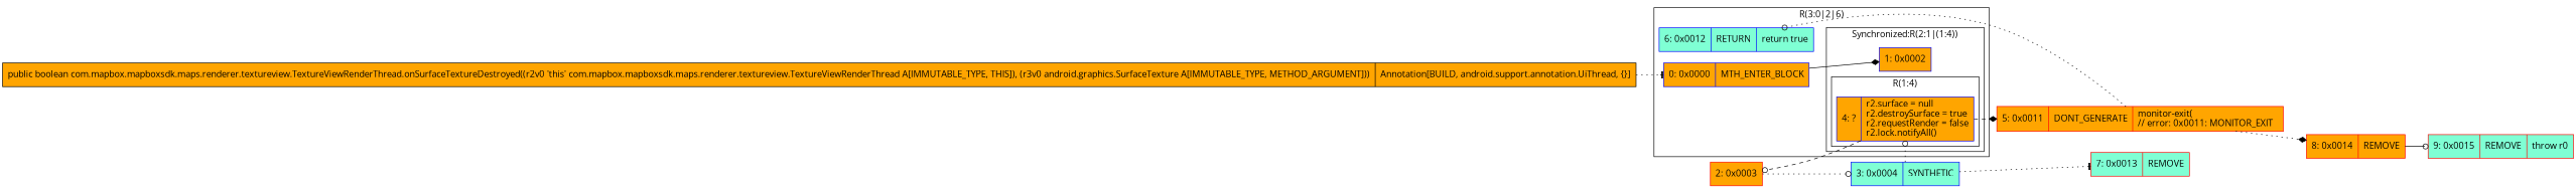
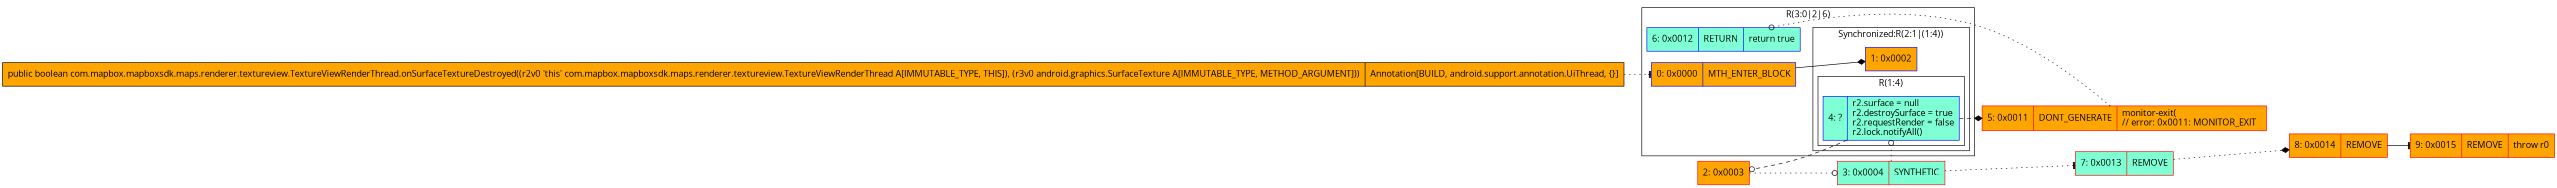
  digraph {
    fontname="Open Sans"
    rankdir=LR
    node [color=red fillcolor=orange fontname="Open Sans" shape=record style=filled]
    edge [arrowhead=odot fontname="Open Sans" style=dotted]
-   n1 [color=blue label="{4\:\ ?|r2.surface = null\lr2.destroySurface = true\lr2.requestRender = false\lr2.lock.notifyAll()\l}"]
+   n1 [color=blue fillcolor=aquamarine label="{4\:\ ?|r2.surface = null\lr2.destroySurface = true\lr2.requestRender = false\lr2.lock.notifyAll()\l}"]
    n2 [color=blue label="{1\:\ 0x0002}"]
    n3 [color=blue label="{0\:\ 0x0000|MTH_ENTER_BLOCK\l}"]
    n4 [color=blue fillcolor=aquamarine label="{6\:\ 0x0012|RETURN\l|return true\l}"]
    n5 [label="{2\:\ 0x0003}"]
    n6 [label="{5\:\ 0x0011|DONT_GENERATE\l|monitor\-exit(\l\/\/ error: 0x0011: MONITOR_EXIT  \l}"]
-   n7 [color=blue fillcolor=aquamarine label="{3\:\ 0x0004|SYNTHETIC\l}"]
+   n7 [fillcolor=aquamarine label="{3\:\ 0x0004|SYNTHETIC\l}"]
    n8 [fillcolor=aquamarine label="{7\:\ 0x0013|REMOVE\l}"]
    n9 [label="{8\:\ 0x0014|REMOVE\l}"]
-   n10 [fillcolor=aquamarine label="{9\:\ 0x0015|REMOVE\l|throw r0\l}"]
+   n10 [label="{9\:\ 0x0015|REMOVE\l|throw r0\l}"]
    n11 [label="{public boolean com.mapbox.mapboxsdk.maps.renderer.textureview.TextureViewRenderThread.onSurfaceTextureDestroyed((r2v0 'this' com.mapbox.mapboxsdk.maps.renderer.textureview.TextureViewRenderThread A[IMMUTABLE_TYPE, THIS]), (r3v0 android.graphics.SurfaceTexture A[IMMUTABLE_TYPE, METHOD_ARGUMENT]))  | Annotation[BUILD, android.support.annotation.UiThread, \{\}]\l}" color=""]
    subgraph cluster_1 {
      label="R(3:0|2|6)"
      n3
      n4
      subgraph cluster_2 {
        label="Synchronized:R(2:1|(1:4))"
        n2
        subgraph cluster_3 {
          label="R(1:4)"
          n1
        }
      }
    }
    n1 -> n5 [style=dashed]
    n1 -> n6 [arrowhead=diamond style=dashed]
    n3 -> n2 [arrowhead=diamond style=solid]
    n5 -> n7
    n6 -> n4
    n7 -> n1
    n7 -> n8 [arrowhead=tee]
-   n6 -> n9 [arrowhead=diamond]
-   n9 -> n10 [style=solid]
+   n8 -> n9 [arrowhead=diamond]
+   n9 -> n10 [arrowhead=tee style=solid]
    n11 -> n3 [arrowhead=tee]
  }
